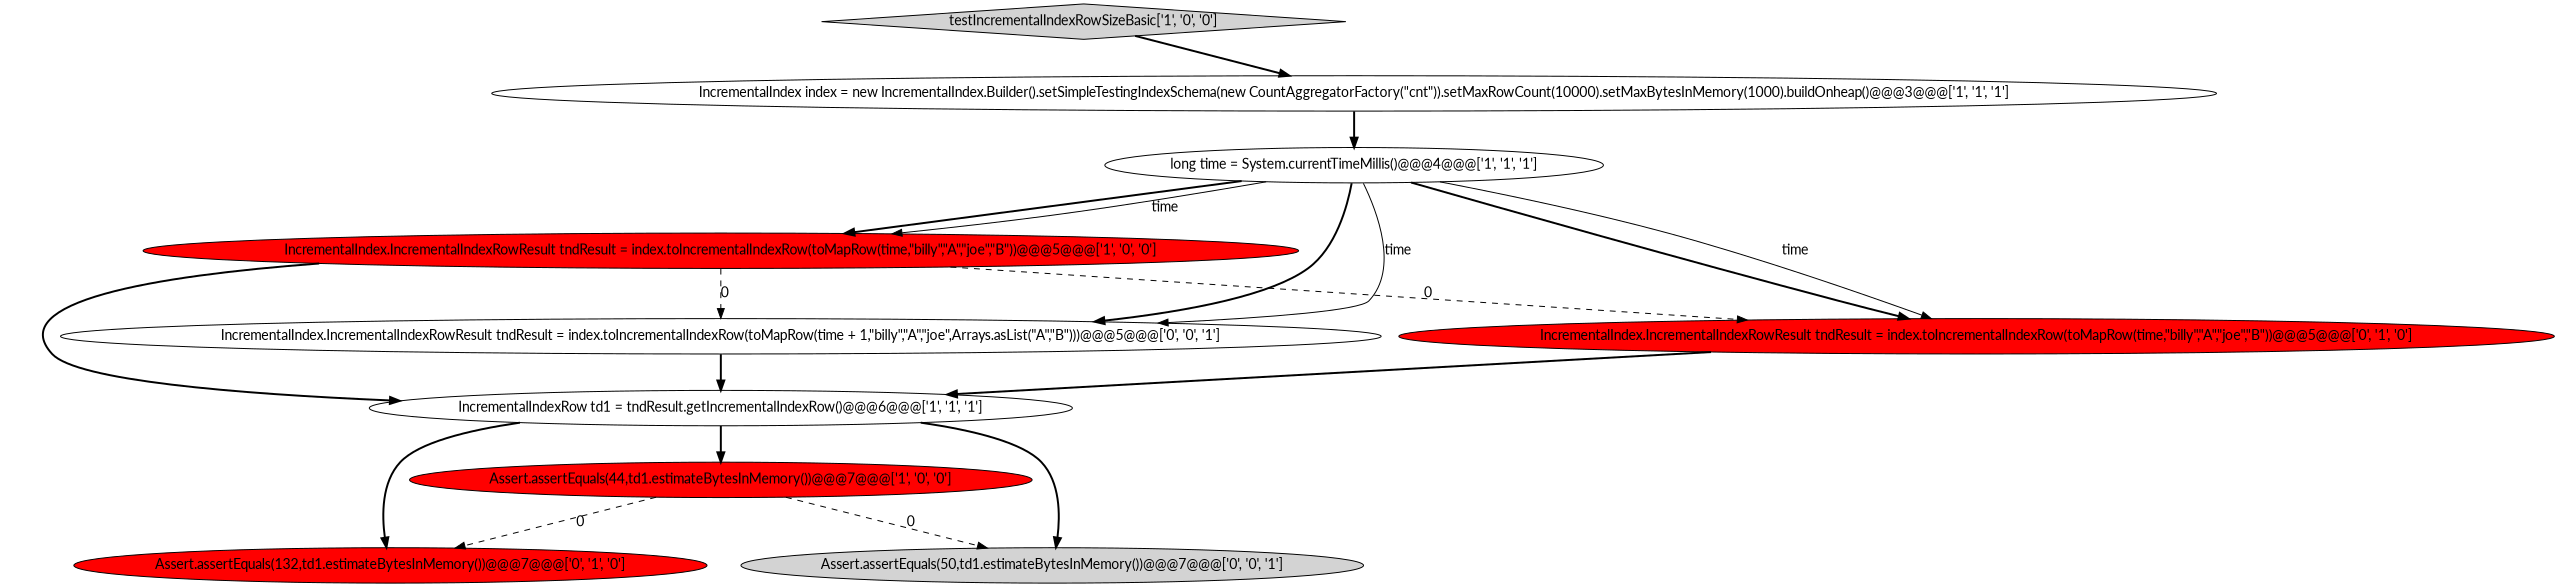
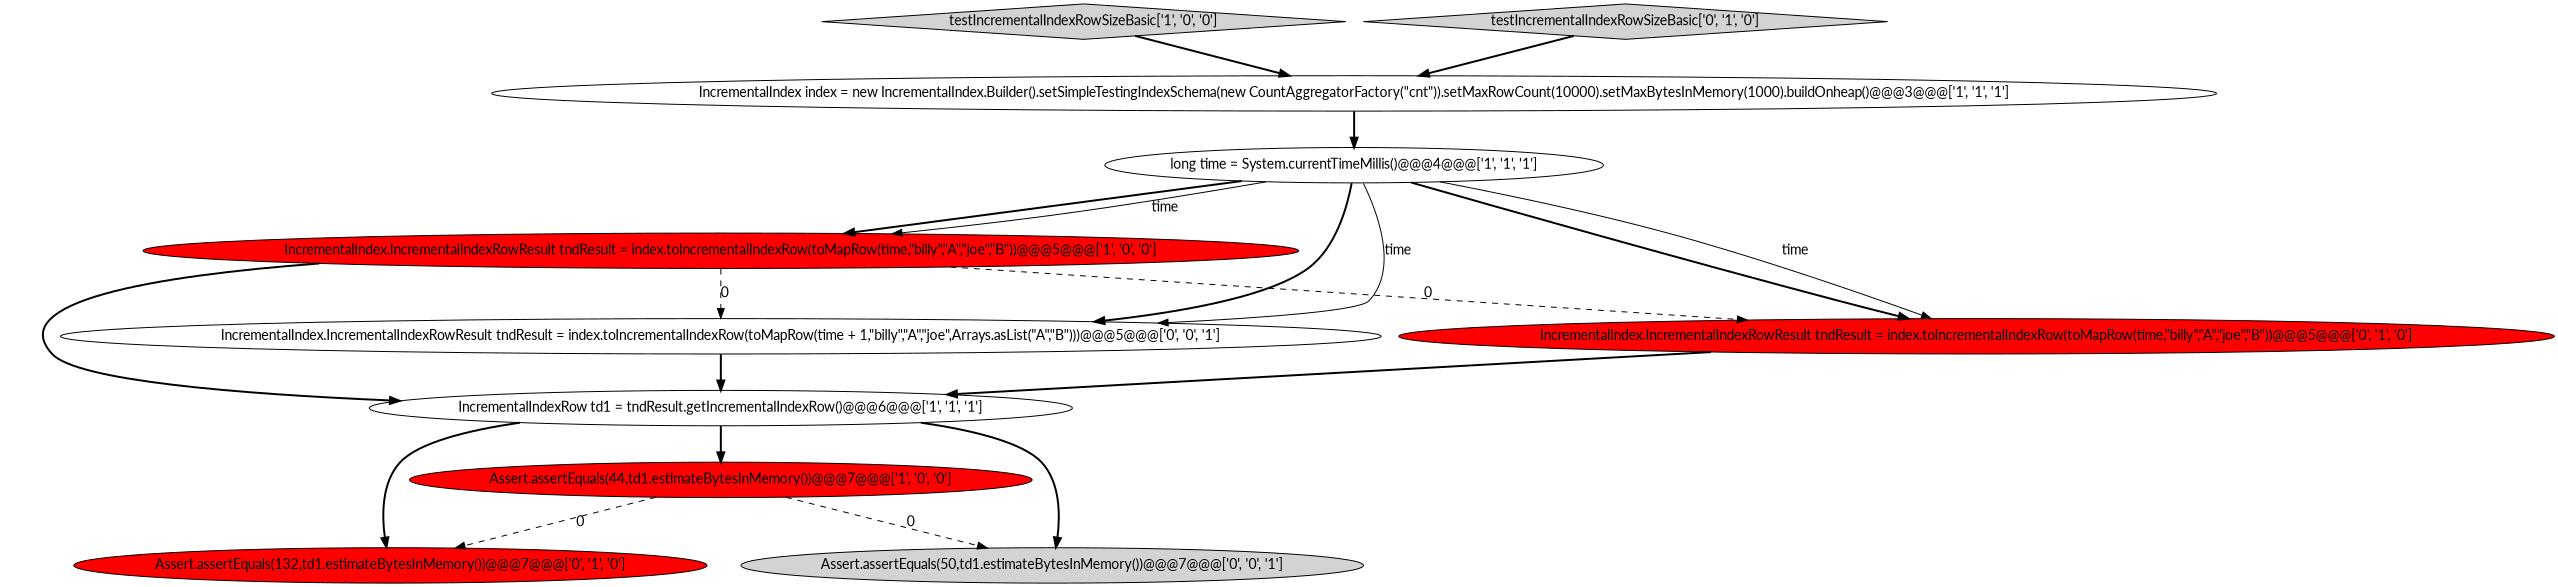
  digraph {
    fontname=Lato
    node [fillcolor=red fontname=Lato shape=ellipse style=filled]
    edge [fontname=Lato style=bold]
    n1 [label="Assert.assertEquals(44,td1.estimateBytesInMemory())@@@7@@@['1', '0', '0']"]
    n2 [label="Assert.assertEquals(132,td1.estimateBytesInMemory())@@@7@@@['0', '1', '0']"]
    n3 [fillcolor=lightgray label="Assert.assertEquals(50,td1.estimateBytesInMemory())@@@7@@@['0', '0', '1']"]
    n4 [label="IncrementalIndex.IncrementalIndexRowResult tndResult = index.toIncrementalIndexRow(toMapRow(time,\"billy\",\"A\",\"joe\",\"B\"))@@@5@@@['1', '0', '0']"]
    n5 [fillcolor=white label="IncrementalIndexRow td1 = tndResult.getIncrementalIndexRow()@@@6@@@['1', '1', '1']"]
    n6 [fillcolor=white label="IncrementalIndex.IncrementalIndexRowResult tndResult = index.toIncrementalIndexRow(toMapRow(time + 1,\"billy\",\"A\",\"joe\",Arrays.asList(\"A\",\"B\")))@@@5@@@['0', '0', '1']"]
    n7 [label="IncrementalIndex.IncrementalIndexRowResult tndResult = index.toIncrementalIndexRow(toMapRow(time,\"billy\",\"A\",\"joe\",\"B\"))@@@5@@@['0', '1', '0']"]
    n8 [fillcolor=lightgray label="testIncrementalIndexRowSizeBasic['1', '0', '0']" shape=diamond]
    n9 [fillcolor=white label="IncrementalIndex index = new IncrementalIndex.Builder().setSimpleTestingIndexSchema(new CountAggregatorFactory(\"cnt\")).setMaxRowCount(10000).setMaxBytesInMemory(1000).buildOnheap()@@@3@@@['1', '1', '1']"]
    n10 [fillcolor=white label="long time = System.currentTimeMillis()@@@4@@@['1', '1', '1']"]
+   n11 [fillcolor=lightgray label="testIncrementalIndexRowSizeBasic['0', '1', '0']" shape=diamond]
    n1 -> n2 [label=0 style=dashed]
    n1 -> n3 [label=0 style=dashed]
    n4 -> n5
    n4 -> n6 [label=0 style=dashed]
    n4 -> n7 [label=0 style=dashed]
    n5 -> n1
    n5 -> n2
    n5 -> n3
    n6 -> n5
    n7 -> n5
    n8 -> n9
    n9 -> n10
    n10 -> n4
    n10 -> n4 [label=time style=solid]
    n10 -> n6
    n10 -> n6 [label=time style=solid]
    n10 -> n7
    n10 -> n7 [label=time style=solid]
+   n11 -> n9
  }
